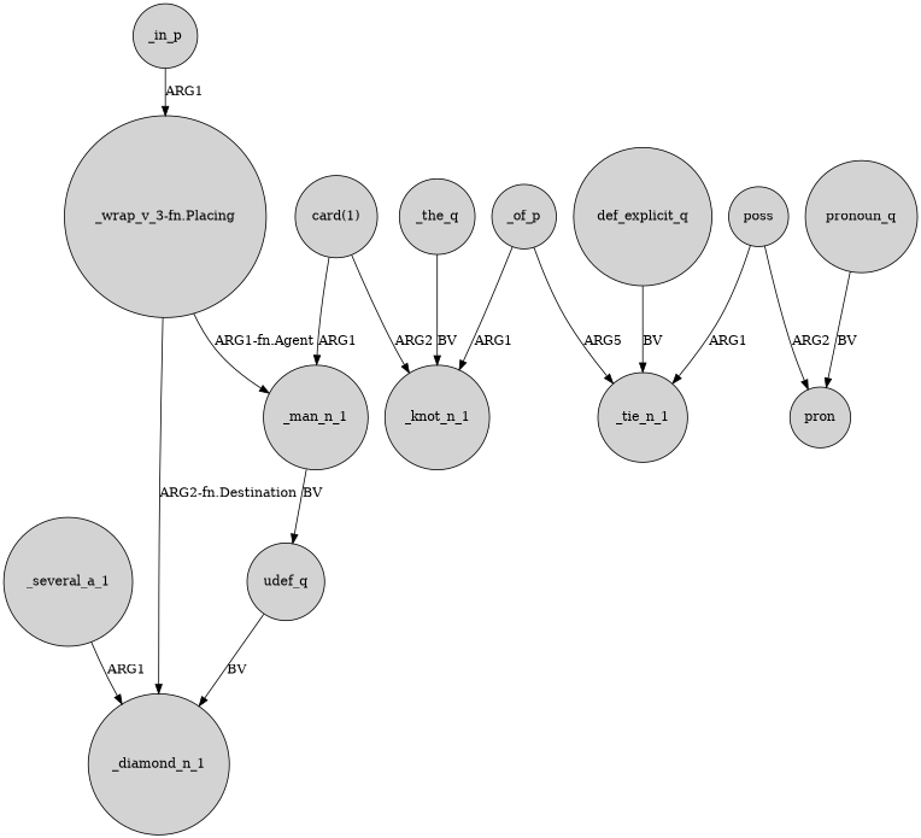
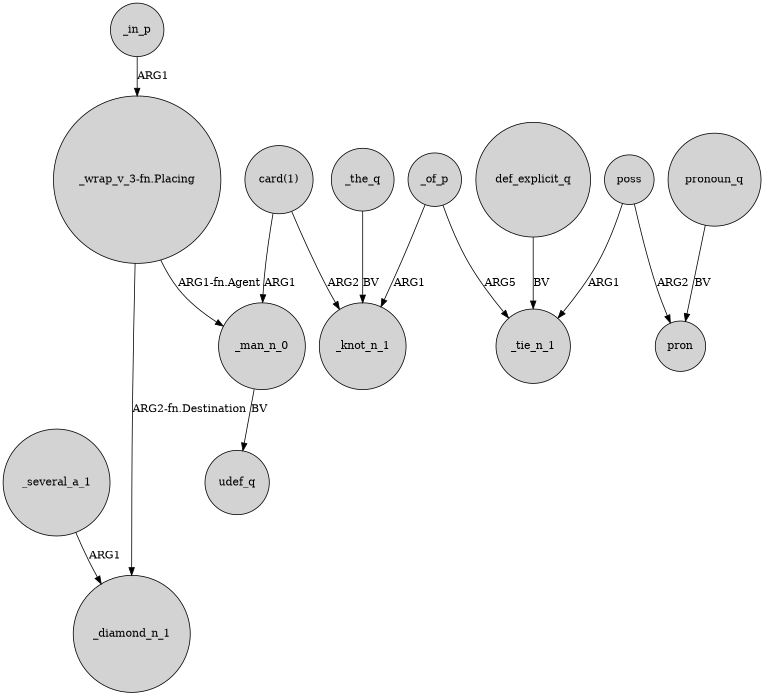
  digraph {
    node [shape=circle style=filled]
    _several_a_1
    _diamond_n_1
    _the_q
    _knot_n_1
    udef_q
-   _man_n_1
+   _man_n_1 [label=_man_n_0]
    _of_p
    _tie_n_1
    n9 [label="_wrap_v_3-fn.Placing"]
    _in_p
    poss
    pron
    def_explicit_q
    "card(1)"
    pronoun_q
    _several_a_1 -> _diamond_n_1 [label=ARG1]
    _the_q -> _knot_n_1 [label=BV]
-   udef_q -> _diamond_n_1 [label=BV]
    _man_n_1 -> udef_q [label=BV]
    _of_p -> _knot_n_1 [label=ARG1]
    _of_p -> _tie_n_1 [label=ARG5]
    n9 -> _diamond_n_1 [label="ARG2-fn.Destination"]
    n9 -> _man_n_1 [label="ARG1-fn.Agent"]
    _in_p -> n9 [label=ARG1]
    poss -> _tie_n_1 [label=ARG1]
    poss -> pron [label=ARG2]
    def_explicit_q -> _tie_n_1 [label=BV]
    "card(1)" -> _knot_n_1 [label=ARG2]
    "card(1)" -> _man_n_1 [label=ARG1]
    pronoun_q -> pron [label=BV]
  }
